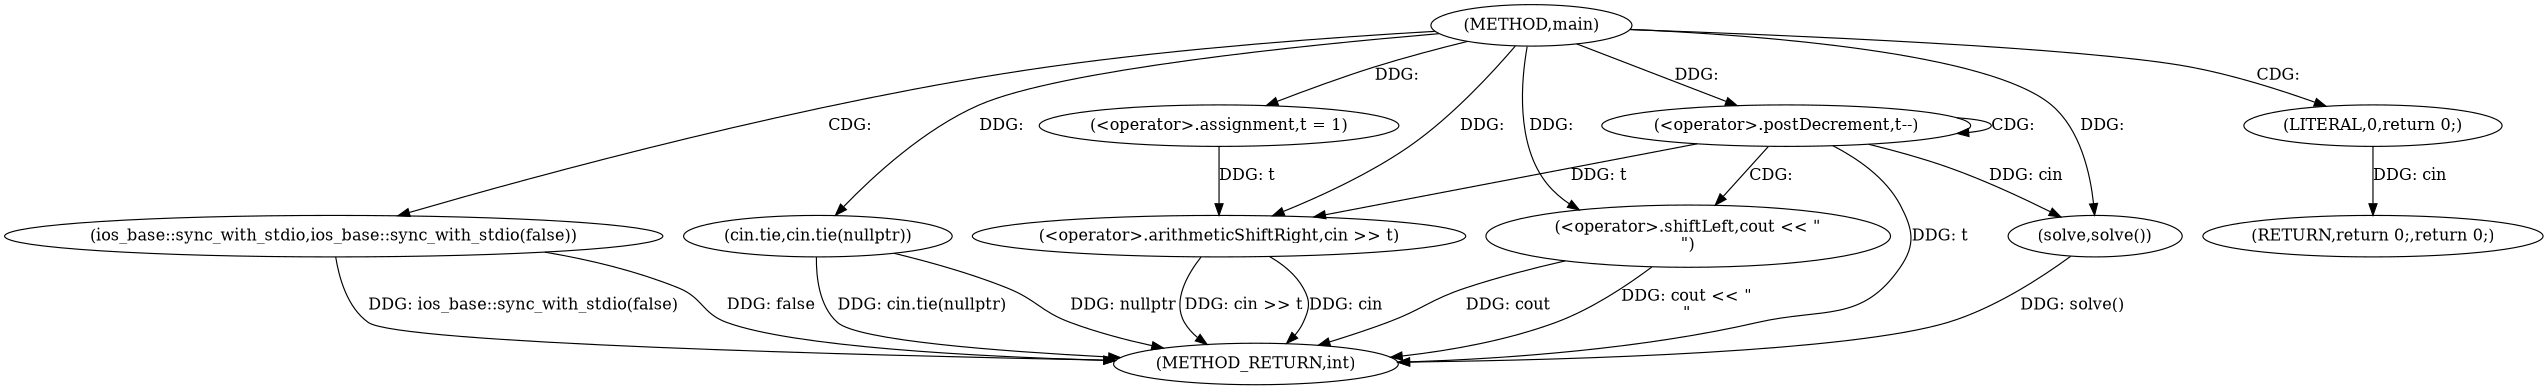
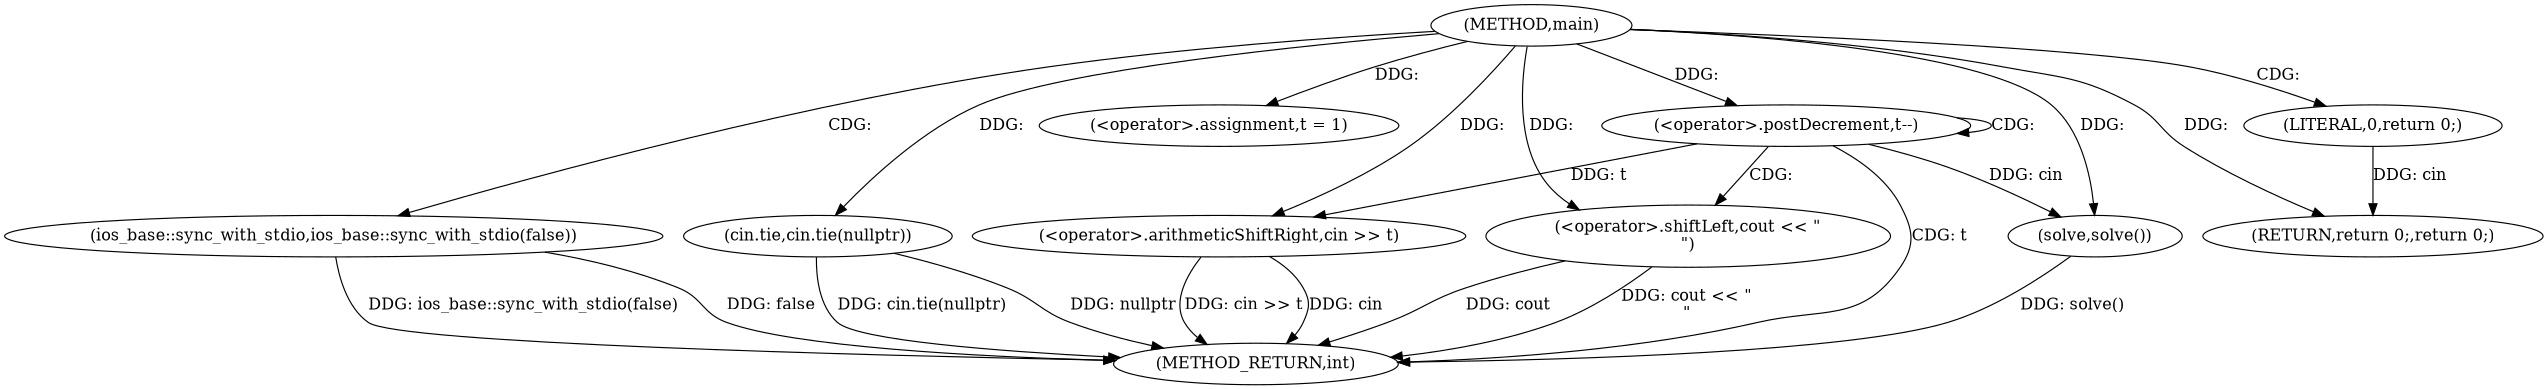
  digraph {
    n1 [label="(METHOD,main)"]
    n2 [label="(ios_base::sync_with_stdio,ios_base::sync_with_stdio(false))"]
    n3 [label="(cin.tie,cin.tie(nullptr))"]
    n4 [label="(<operator>.assignment,t = 1)"]
    n5 [label="(<operator>.arithmeticShiftRight,cin >> t)"]
    n6 [label="(RETURN,return 0;,return 0;)"]
    n7 [label="(<operator>.postDecrement,t--)"]
    n8 [label="(LITERAL,0,return 0;)"]
    n9 [label="(solve,solve())"]
    n10 [label="(<operator>.shiftLeft,cout << \"\n\")"]
    n11 [label="(METHOD_RETURN,int)"]
    n1 -> n2 [label="CDG: "]
    n1 -> n3 [label="DDG: "]
    n1 -> n4 [label="DDG: "]
    n1 -> n5 [label="DDG: "]
+   n1 -> n6 [label="DDG: "]
    n1 -> n7 [label="DDG: "]
    n1 -> n8 [label="CDG: "]
    n1 -> n9 [label="DDG: "]
    n1 -> n10 [label="DDG: "]
    n2 -> n11 [label="DDG: ios_base::sync_with_stdio(false)"]
    n2 -> n11 [label="DDG: false"]
    n3 -> n11 [label="DDG: cin.tie(nullptr)"]
    n3 -> n11 [label="DDG: nullptr"]
-   n4 -> n5 [label="DDG: t"]
    n5 -> n11 [label="DDG: cin >> t"]
    n5 -> n11 [label="DDG: cin"]
    n7 -> n5 [label="DDG: t"]
    n7 -> n7 [label="CDG: "]
    n7 -> n9 [label="DDG: cin"]
    n7 -> n10 [label="CDG: "]
-   n7 -> n11 [label="DDG: t"]
+   n7 -> n11 [label="CDG: t"]
    n8 -> n6 [label="DDG: cin"]
    n9 -> n11 [label="DDG: solve()"]
    n10 -> n11 [label="DDG: cout << \"\n\""]
    n10 -> n11 [label="DDG: cout"]
  }
